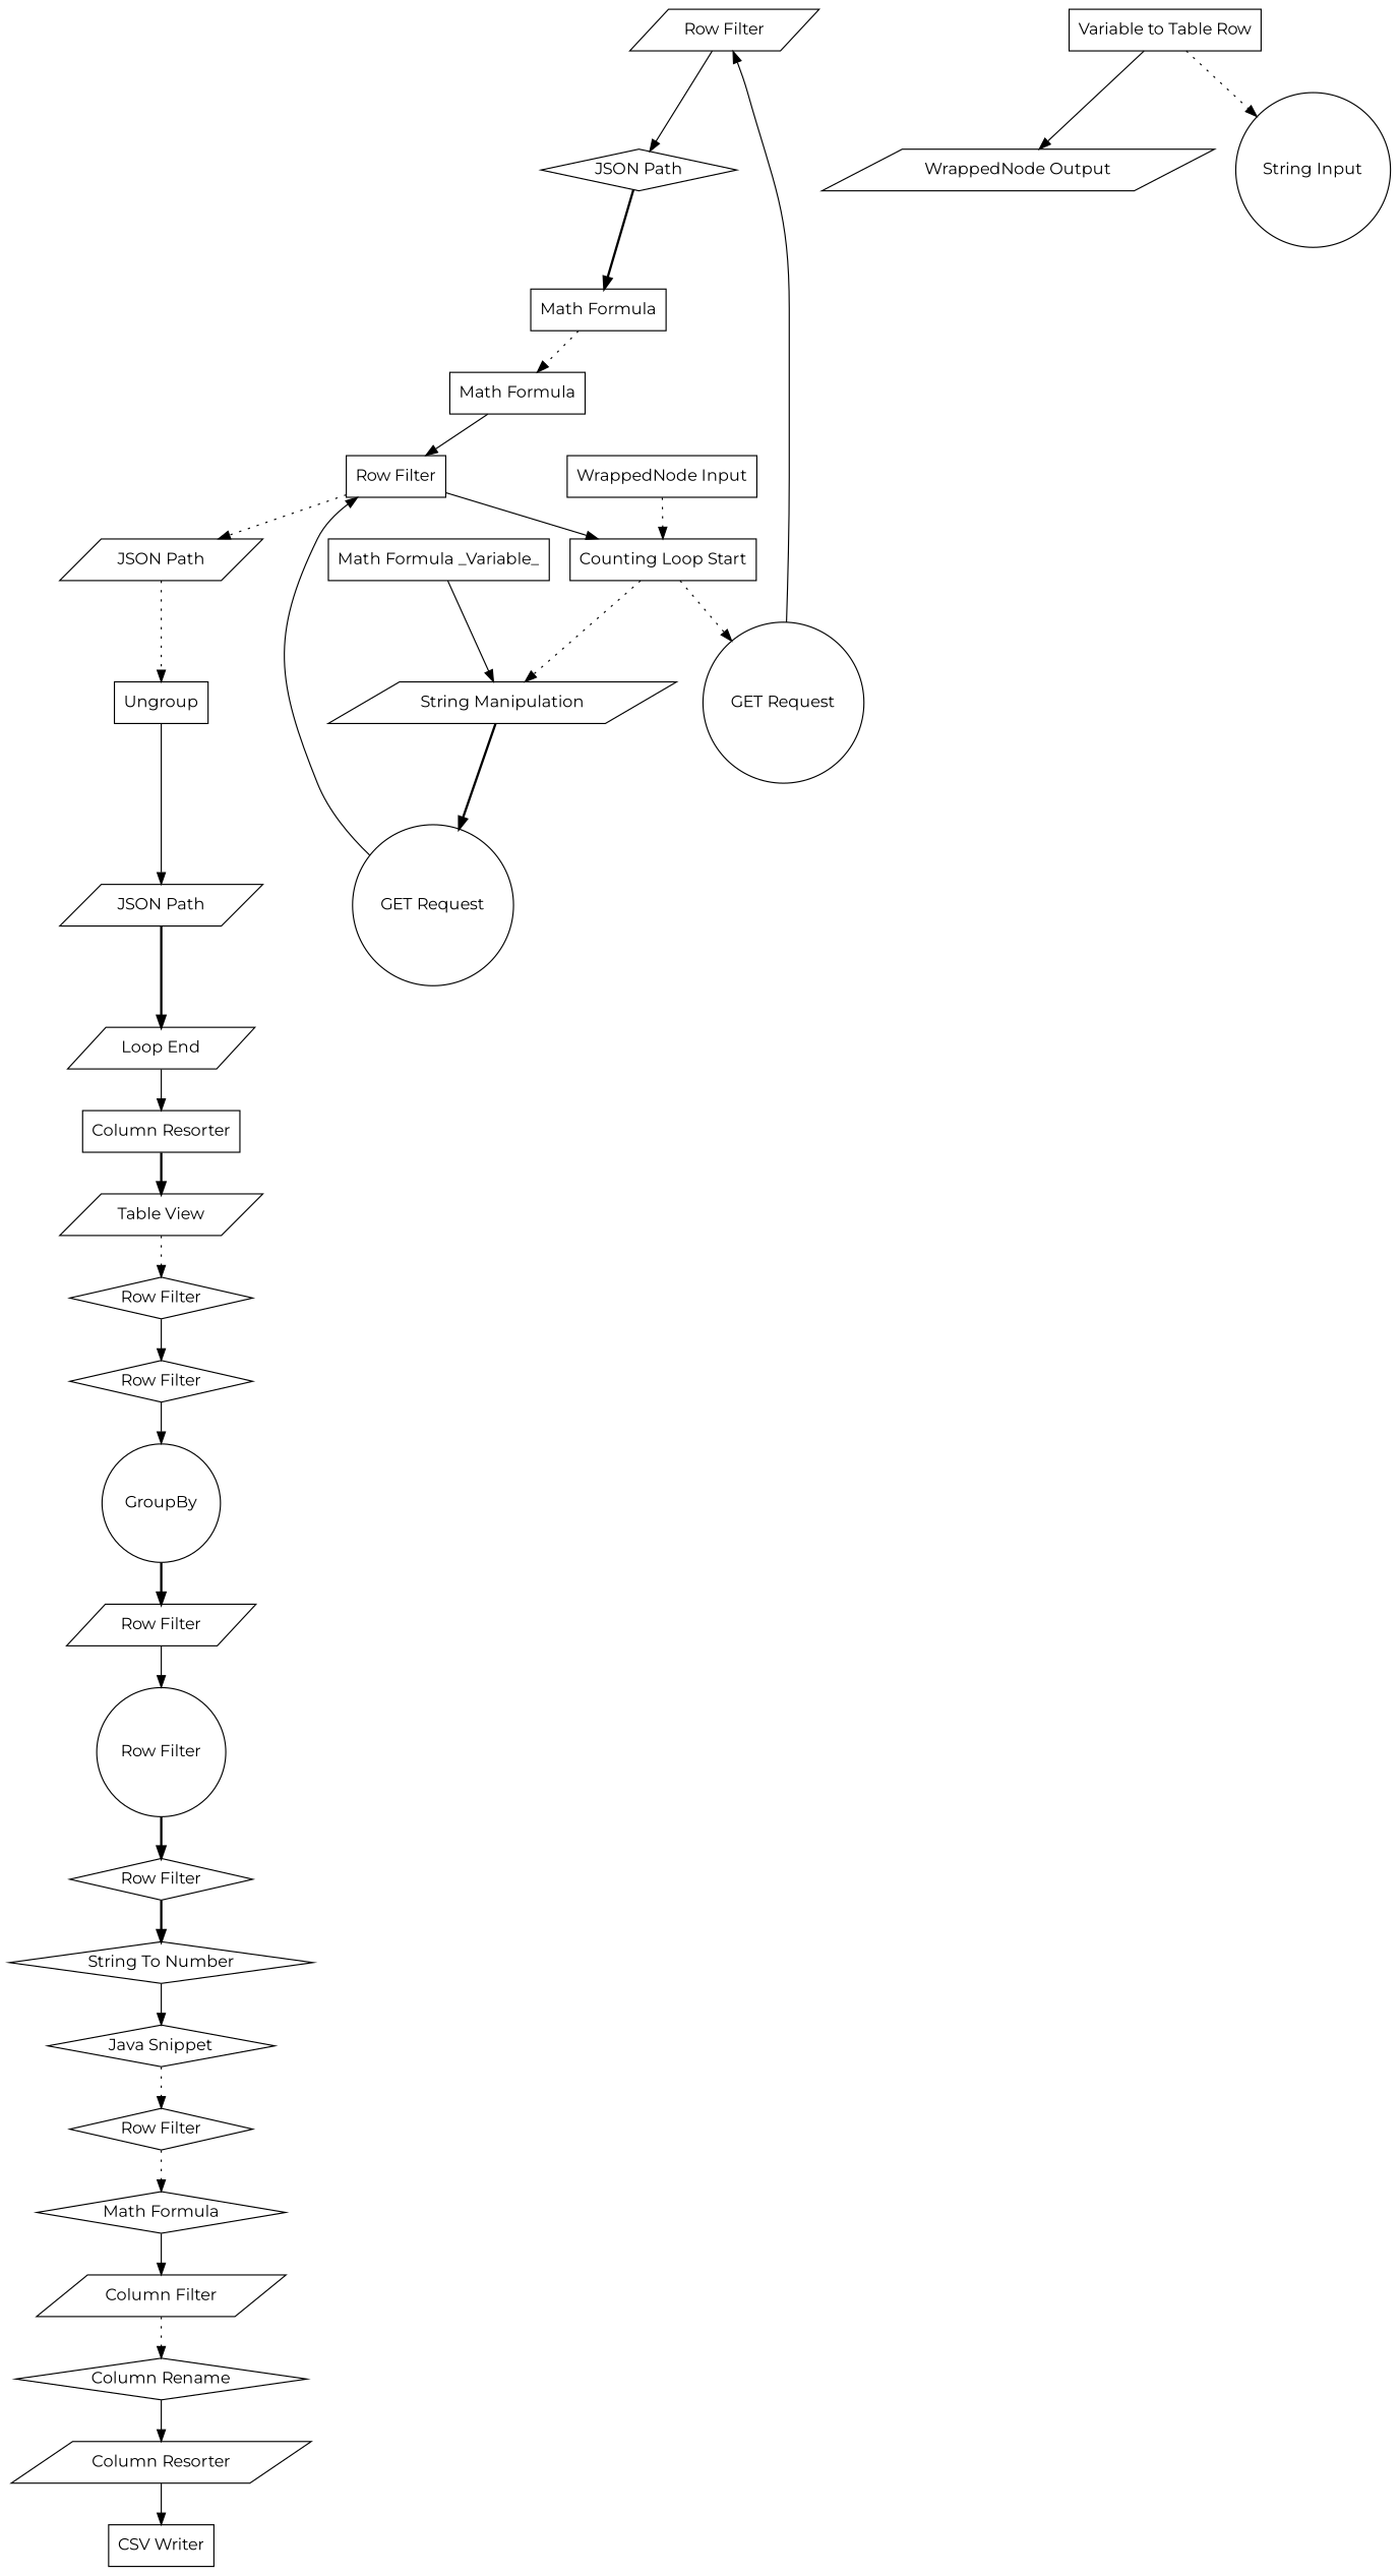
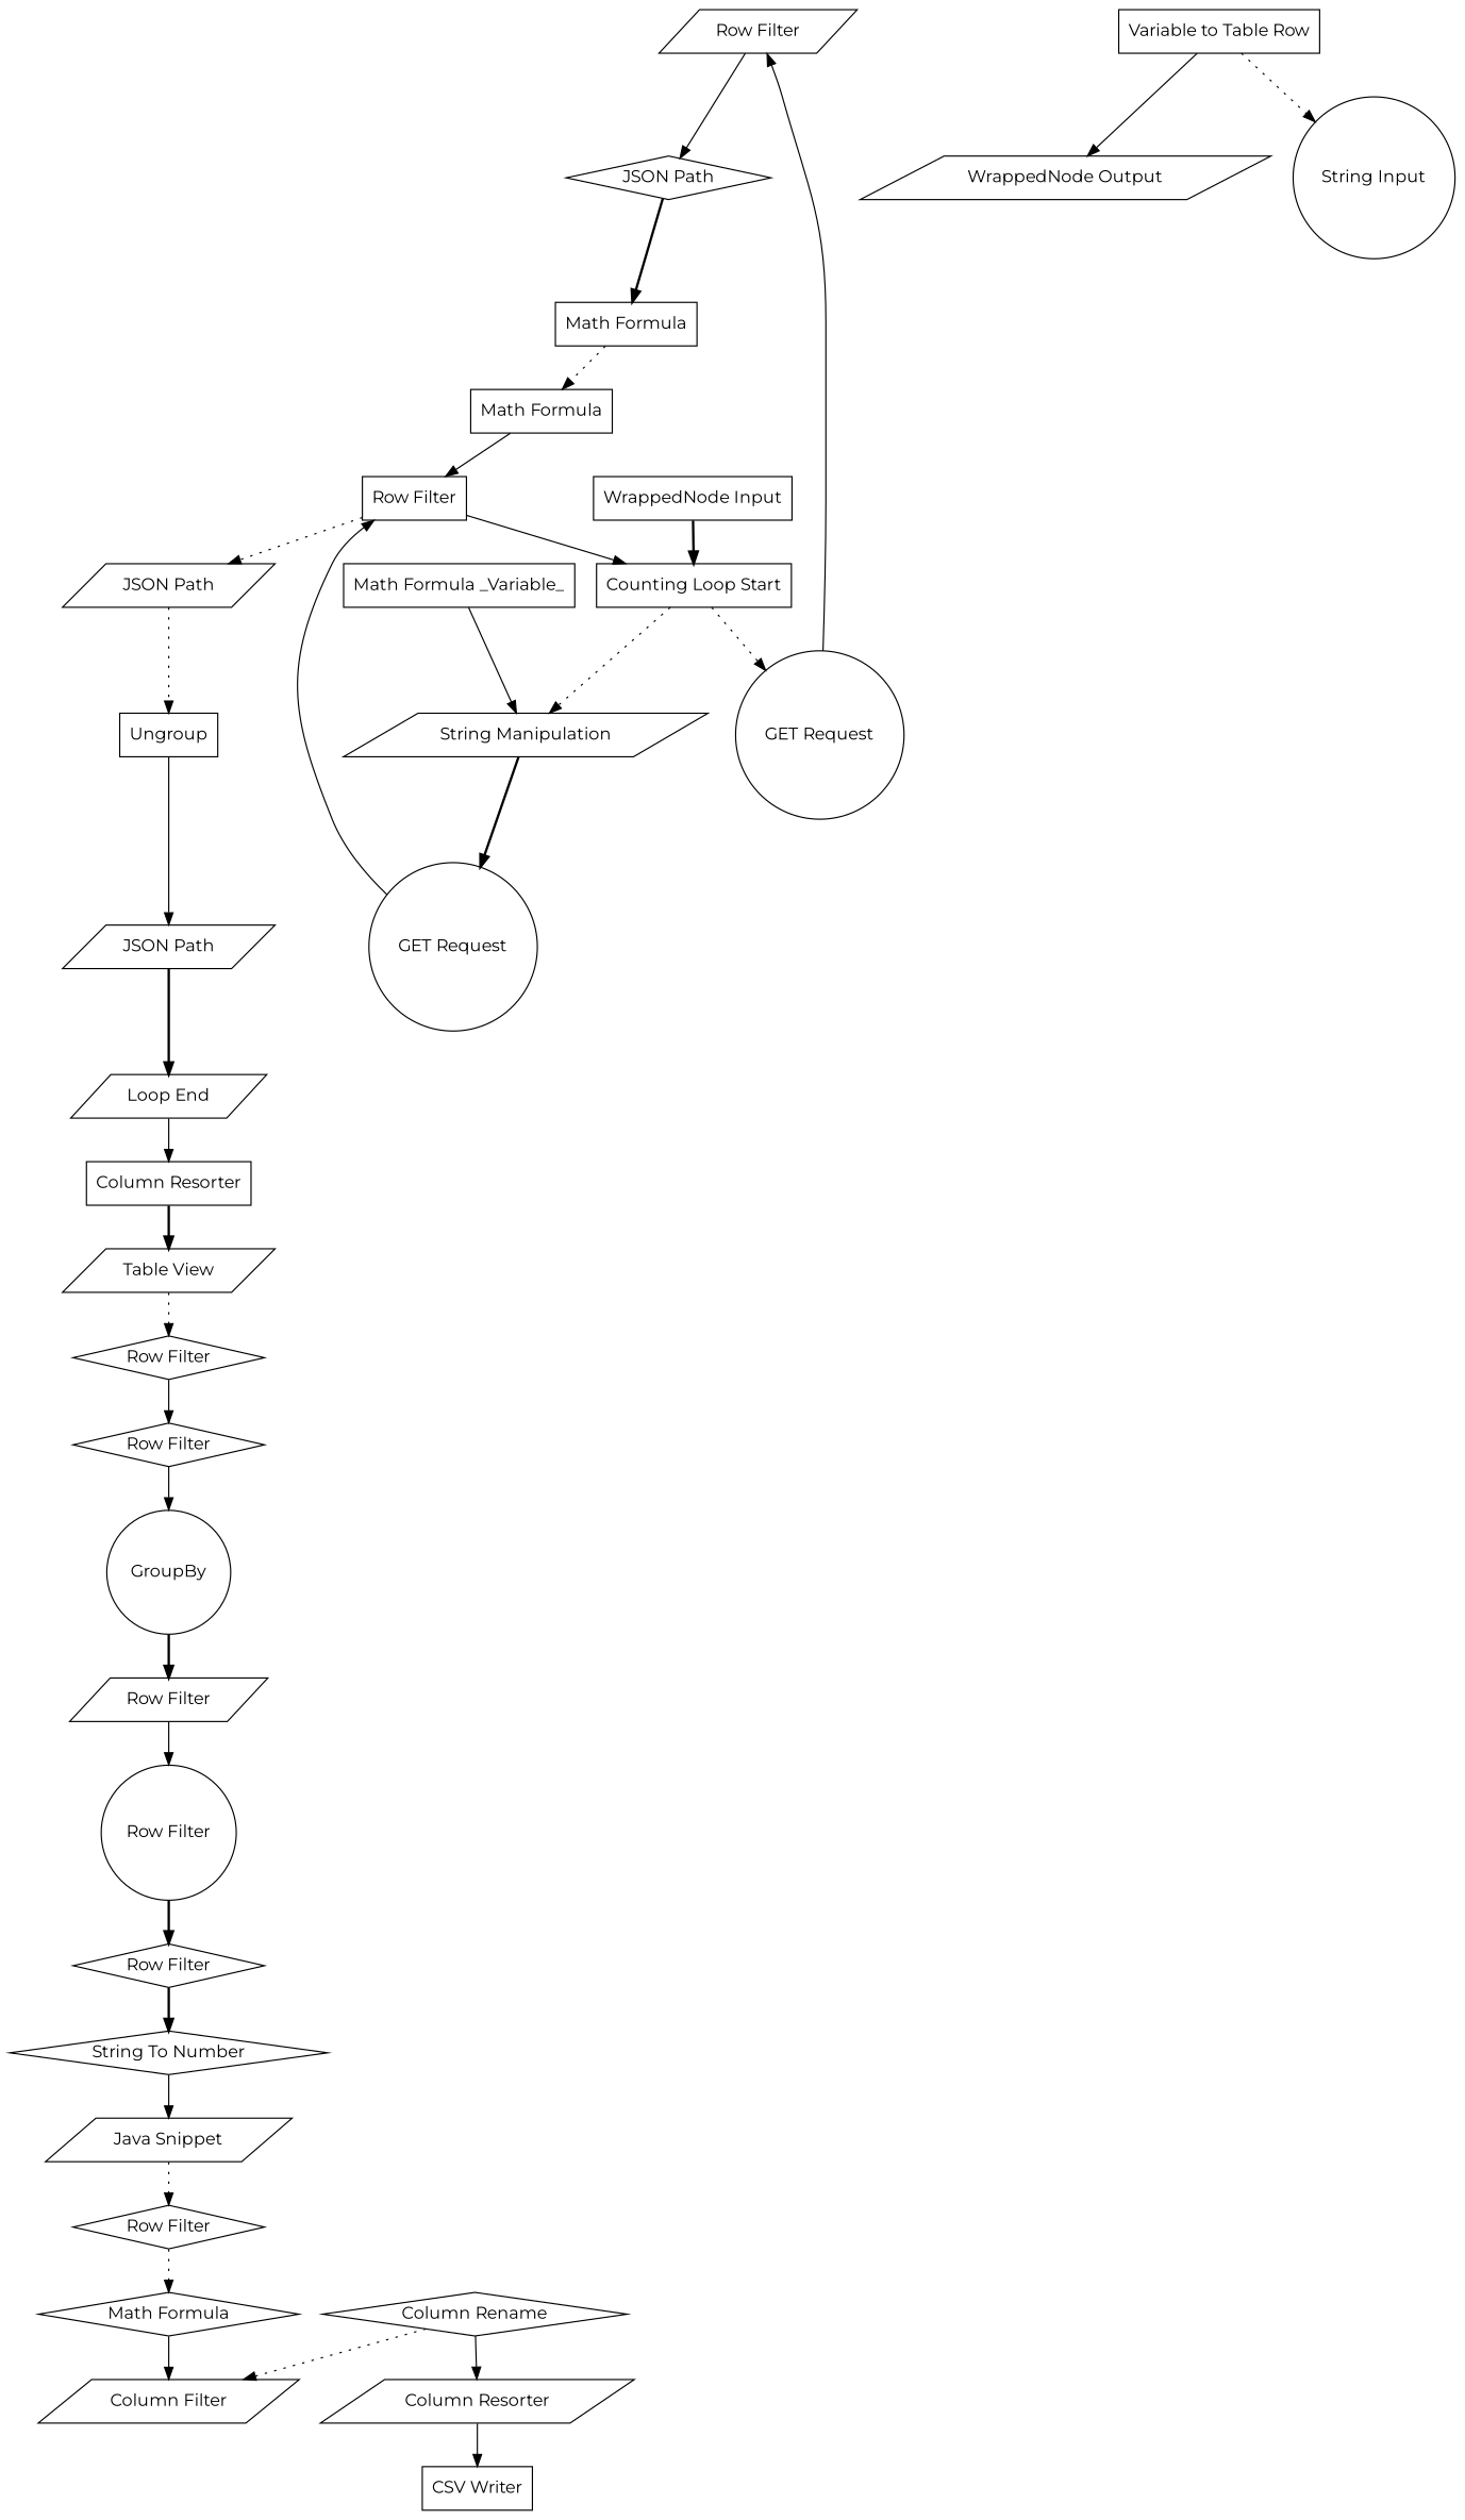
  digraph {
    fontname=Montserrat
    rankdir=TB
    node [fontname=Montserrat shape=parallelogram]
    edge [fontname=Montserrat style=solid]
    n1 [label="Row Filter"]
    n2 [label="JSON Path" shape=diamond]
    n3 [label="Math Formula" shape=box]
    n4 [label="Math Formula" shape=box]
    n5 [label="GET Request" shape=circle]
    n6 [label="Counting Loop Start" shape=box]
    n7 [label="String Manipulation"]
    n8 [label="Math Formula _Variable_" shape=box]
    n9 [label="GET Request" shape=circle]
    n10 [label="Column Rename" shape=diamond]
    n11 [label="Column Resorter"]
    n12 [label="CSV Writer" shape=box]
    n13 [label="Row Filter" shape=box]
    n14 [label="JSON Path"]
    n15 [label="Variable to Table Row" shape=box]
    n16 [label="WrappedNode Output"]
    n17 [label="String Input" shape=circle]
    n18 [label="Loop End"]
    n19 [label="Column Resorter" shape=box]
    n20 [label="Table View"]
    n21 [label="Row Filter" shape=diamond]
    n22 [label="Row Filter" shape=circle]
    n23 [label="Row Filter" shape=diamond]
    n24 [label="String To Number" shape=diamond]
-   n25 [label="Java Snippet" shape=diamond]
+   n25 [label="Java Snippet"]
    n26 [label=Ungroup shape=box]
    n27 [label="JSON Path"]
    n28 [label="Row Filter" shape=diamond]
    n29 [label="Math Formula" shape=diamond]
    n30 [label="Row Filter" shape=diamond]
    n31 [label="Row Filter"]
    n32 [label="WrappedNode Input" shape=box]
    n33 [label=GroupBy shape=circle]
    n34 [label="Column Filter"]
    n1 -> n2
    n2 -> n3 [style=bold]
    n3 -> n4 [style=dotted]
    n4 -> n13
    n5 -> n1
    n6 -> n5 [style=dotted]
    n6 -> n7 [style=dotted]
    n7 -> n9 [style=bold]
    n8 -> n7
    n9 -> n13
    n10 -> n11
    n11 -> n12
    n13 -> n6
    n13 -> n14 [style=dotted]
    n14 -> n26 [style=dotted]
    n15 -> n16
    n15 -> n17 [style=dotted]
    n18 -> n19
    n19 -> n20 [style=bold]
    n20 -> n21 [style=dotted]
    n21 -> n30
    n22 -> n23 [style=bold]
    n23 -> n24 [style=bold]
    n24 -> n25
    n25 -> n28 [style=dotted]
    n26 -> n27
    n27 -> n18 [style=bold]
    n28 -> n29 [style=dotted]
    n29 -> n34
    n30 -> n33
    n31 -> n22
-   n32 -> n6 [style=dotted]
+   n32 -> n6 [style=bold]
    n33 -> n31 [style=bold]
-   n34 -> n10 [style=dotted]
+   n10 -> n34 [style=dotted]
  }
